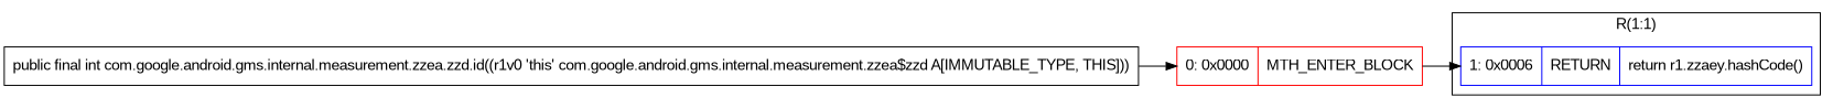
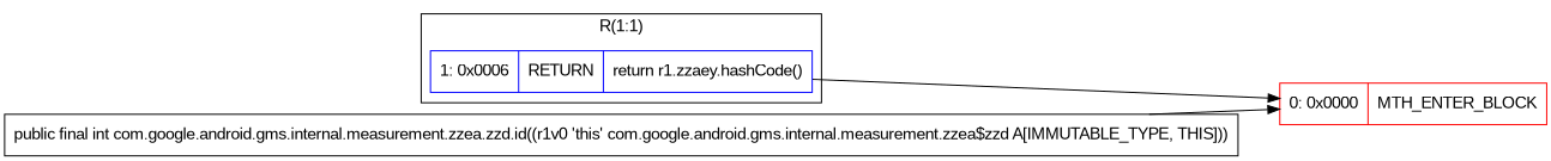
  digraph {
    rankdir=LR
    fontname="Liberation Sans"
    node [shape=record fontname="Liberation Sans"]
    edge [fontname="Liberation Sans"]
    n1 [color=blue label="{1\:\ 0x0006|RETURN\l|return r1.zzaey.hashCode()\l}"]
    n2 [color=red label="{0\:\ 0x0000|MTH_ENTER_BLOCK\l}"]
    n3 [label="{public final int com.google.android.gms.internal.measurement.zzea.zzd.id((r1v0 'this' com.google.android.gms.internal.measurement.zzea$zzd A[IMMUTABLE_TYPE, THIS])) }"]
    subgraph cluster_1 {
      label="R(1:1)"
      n1
    }
-   n2 -> n1
+   n1 -> n2
    n3 -> n2
  }
